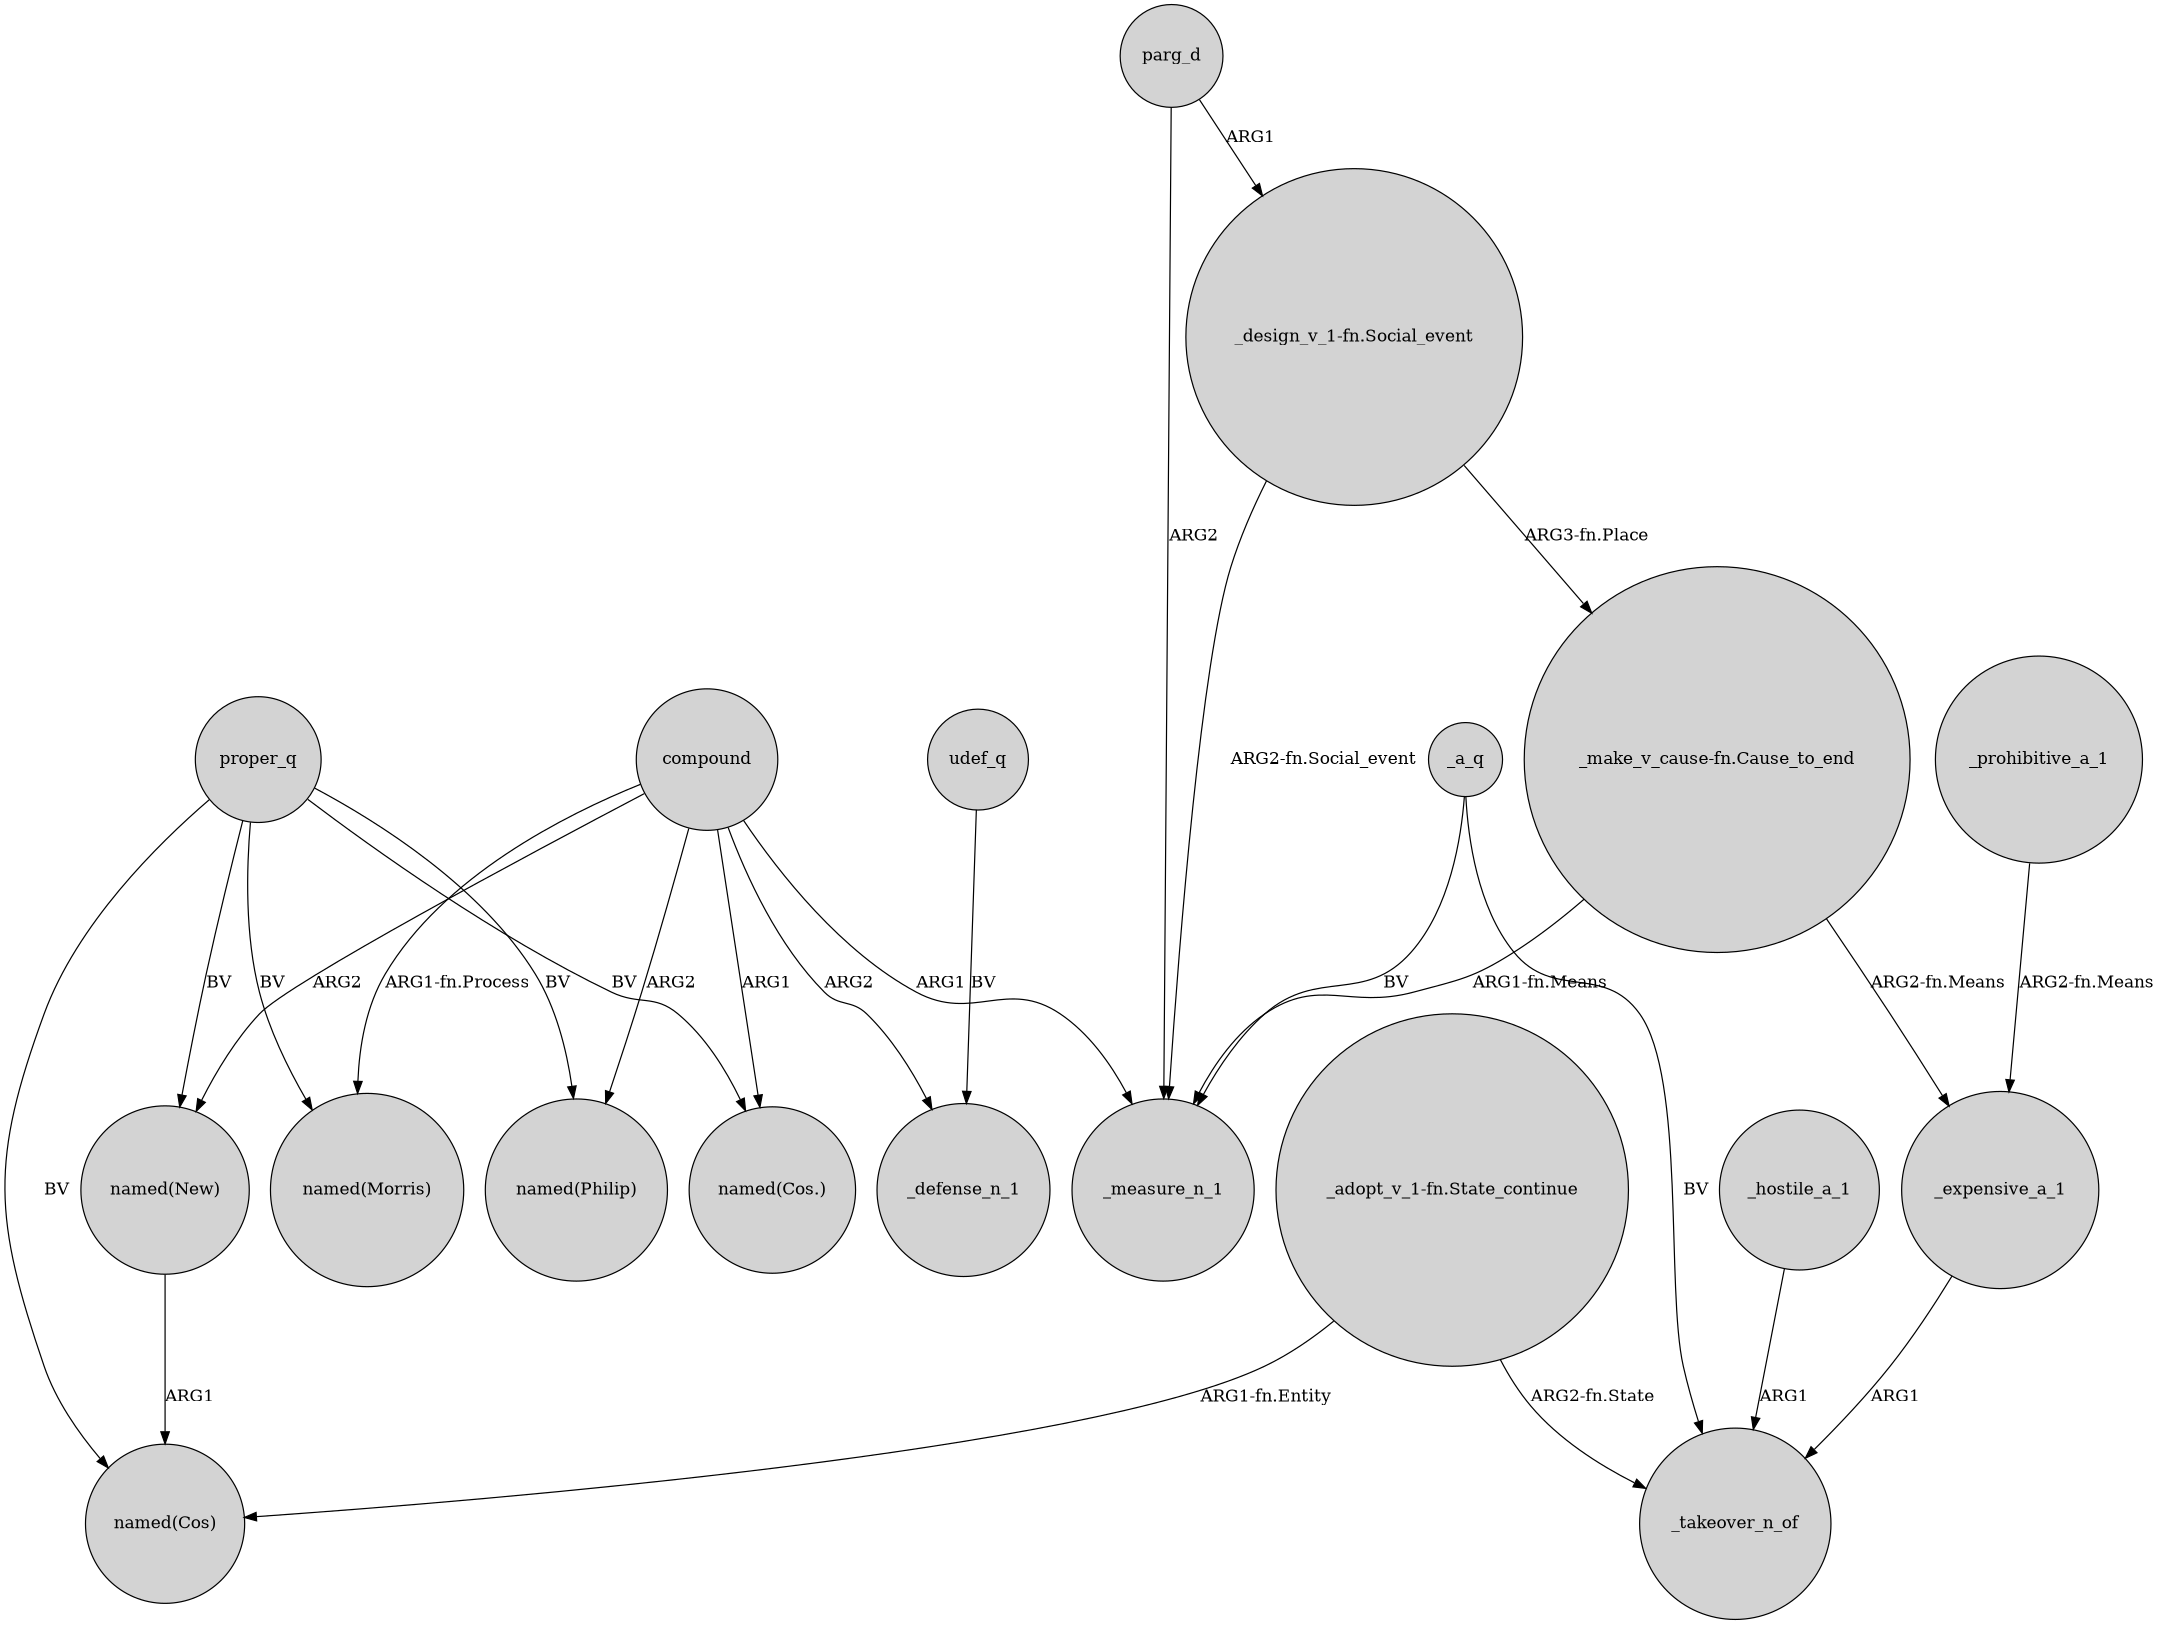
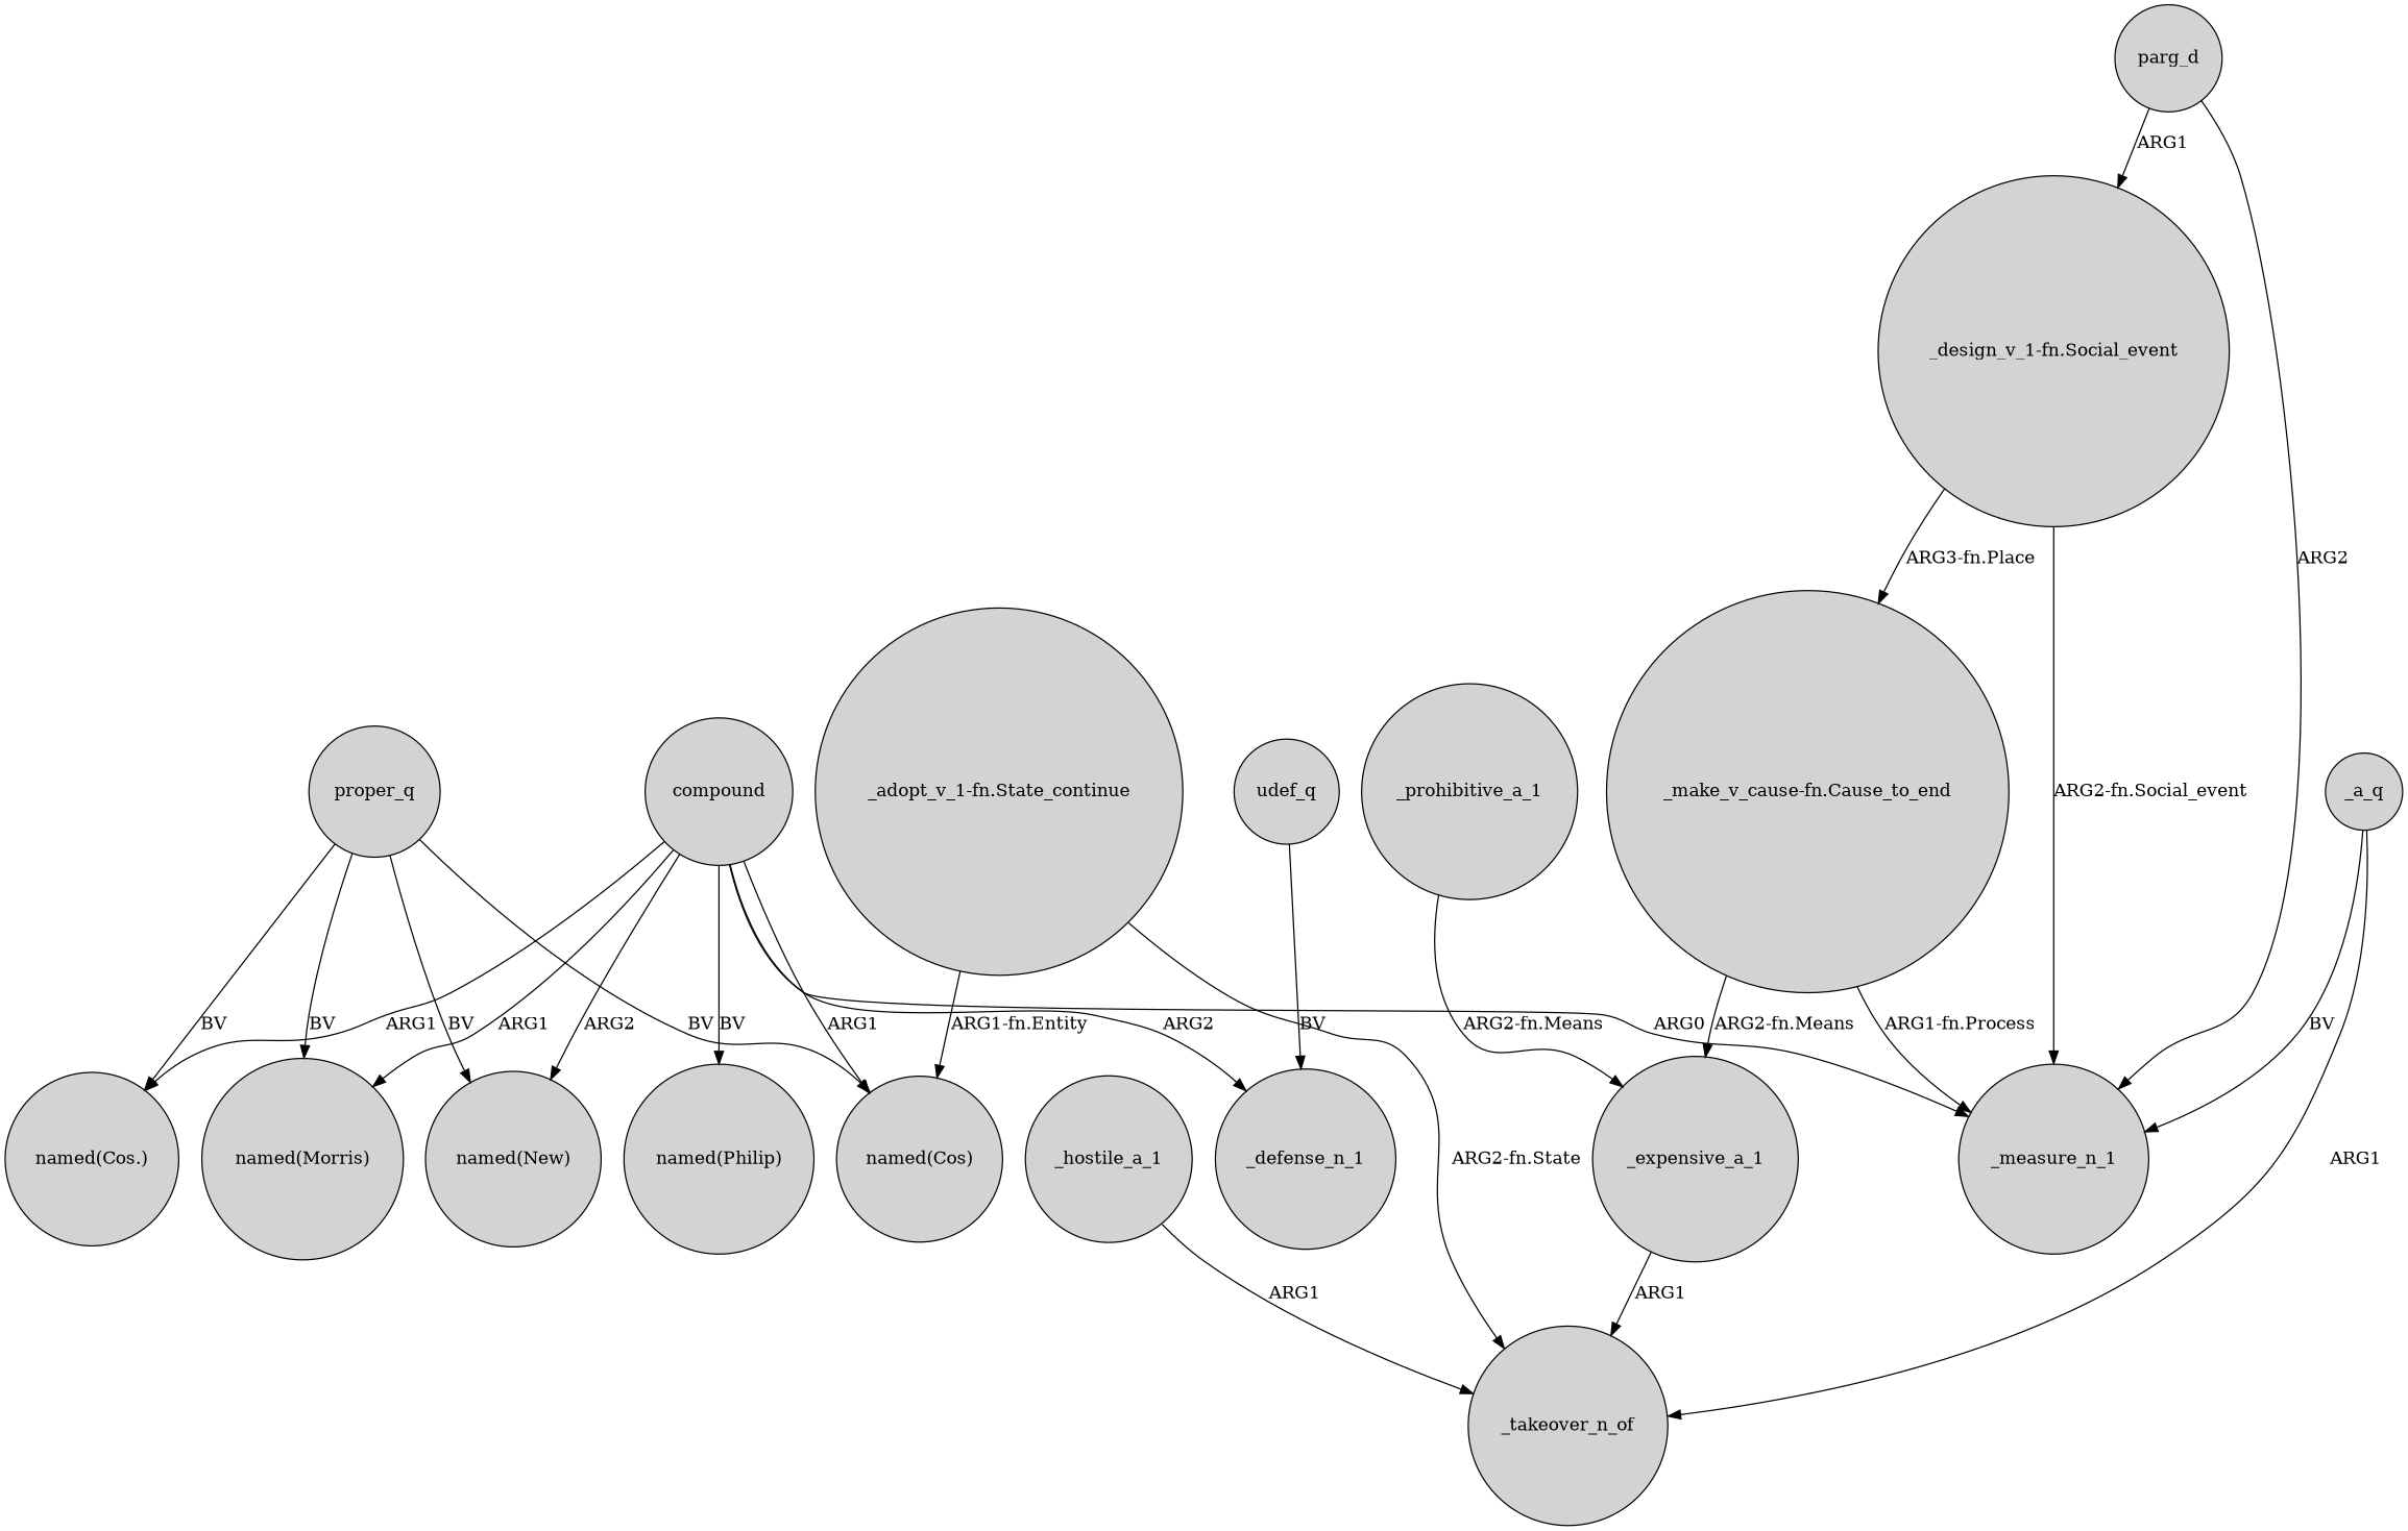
  digraph {
    fontname="DejaVu Serif"
    node [fontname="DejaVu Serif" shape=circle style=filled]
    edge [fontname="DejaVu Serif"]
    proper_q
    "named(Philip)"
    "named(Cos.)"
    "named(New)"
    n5 [label="named(Cos)"]
    "named(Morris)"
    compound
    _defense_n_1
    _measure_n_1
    "_adopt_v_1-fn.State_continue"
    _takeover_n_of
    udef_q
    _hostile_a_1
    parg_d
    "_design_v_1-fn.Social_event"
    "_make_v_cause-fn.Cause_to_end"
    _expensive_a_1
    _prohibitive_a_1
    _a_q
-   proper_q -> "named(Philip)" [label=BV]
    proper_q -> "named(Cos.)" [label=BV]
    proper_q -> "named(New)" [label=BV]
    proper_q -> n5 [label=BV]
    proper_q -> "named(Morris)" [label=BV]
-   compound -> "named(Philip)" [label=ARG2]
+   compound -> "named(Philip)" [label=BV]
    compound -> "named(Cos.)" [label=ARG1]
    compound -> "named(New)" [label=ARG2]
-   "named(New)" -> n5 [label=ARG1]
-   compound -> "named(Morris)" [label="ARG1-fn.Process"]
+   compound -> n5 [label=ARG1]
+   compound -> "named(Morris)" [label=ARG1]
    compound -> _defense_n_1 [label=ARG2]
-   compound -> _measure_n_1 [label=ARG1]
+   compound -> _measure_n_1 [label=ARG0]
    "_adopt_v_1-fn.State_continue" -> n5 [label="ARG1-fn.Entity"]
    "_adopt_v_1-fn.State_continue" -> _takeover_n_of [label="ARG2-fn.State"]
    udef_q -> _defense_n_1 [label=BV]
    _hostile_a_1 -> _takeover_n_of [label=ARG1]
    parg_d -> _measure_n_1 [label=ARG2]
    parg_d -> "_design_v_1-fn.Social_event" [label=ARG1]
    "_design_v_1-fn.Social_event" -> _measure_n_1 [label="ARG2-fn.Social_event"]
    "_design_v_1-fn.Social_event" -> "_make_v_cause-fn.Cause_to_end" [label="ARG3-fn.Place"]
-   "_make_v_cause-fn.Cause_to_end" -> _measure_n_1 [label="ARG1-fn.Means"]
+   "_make_v_cause-fn.Cause_to_end" -> _measure_n_1 [label="ARG1-fn.Process"]
    "_make_v_cause-fn.Cause_to_end" -> _expensive_a_1 [label="ARG2-fn.Means"]
    _expensive_a_1 -> _takeover_n_of [label=ARG1]
    _prohibitive_a_1 -> _expensive_a_1 [label="ARG2-fn.Means"]
    _a_q -> _measure_n_1 [label=BV]
-   _a_q -> _takeover_n_of [label=BV]
+   _a_q -> _takeover_n_of [label=ARG1]
  }
